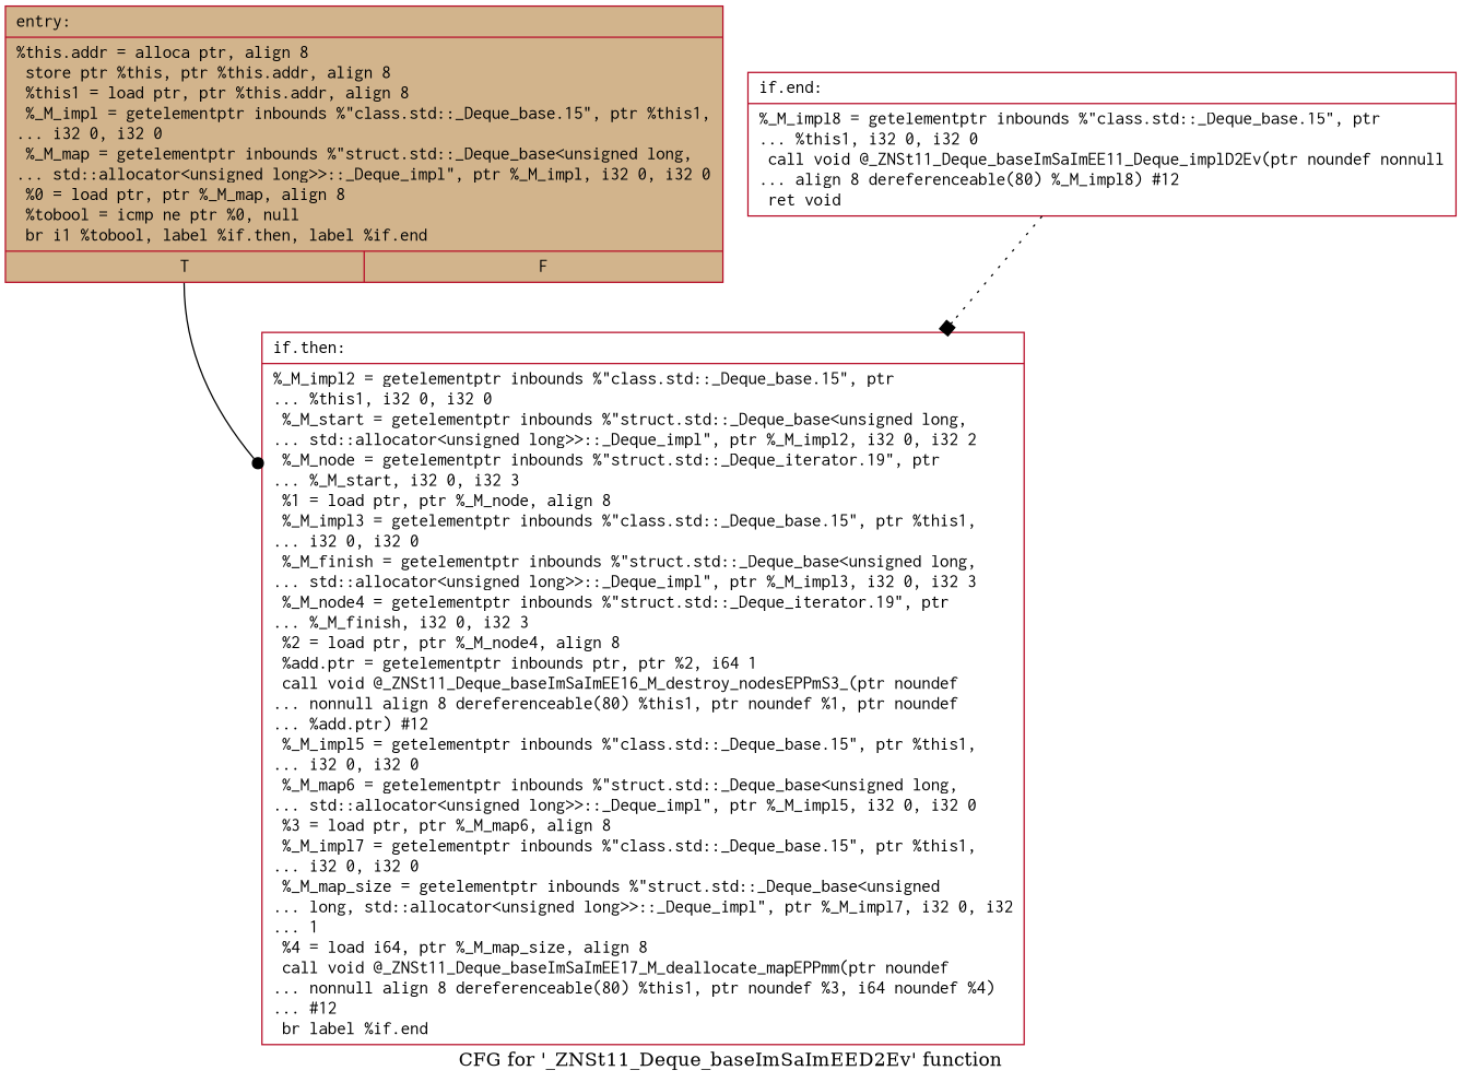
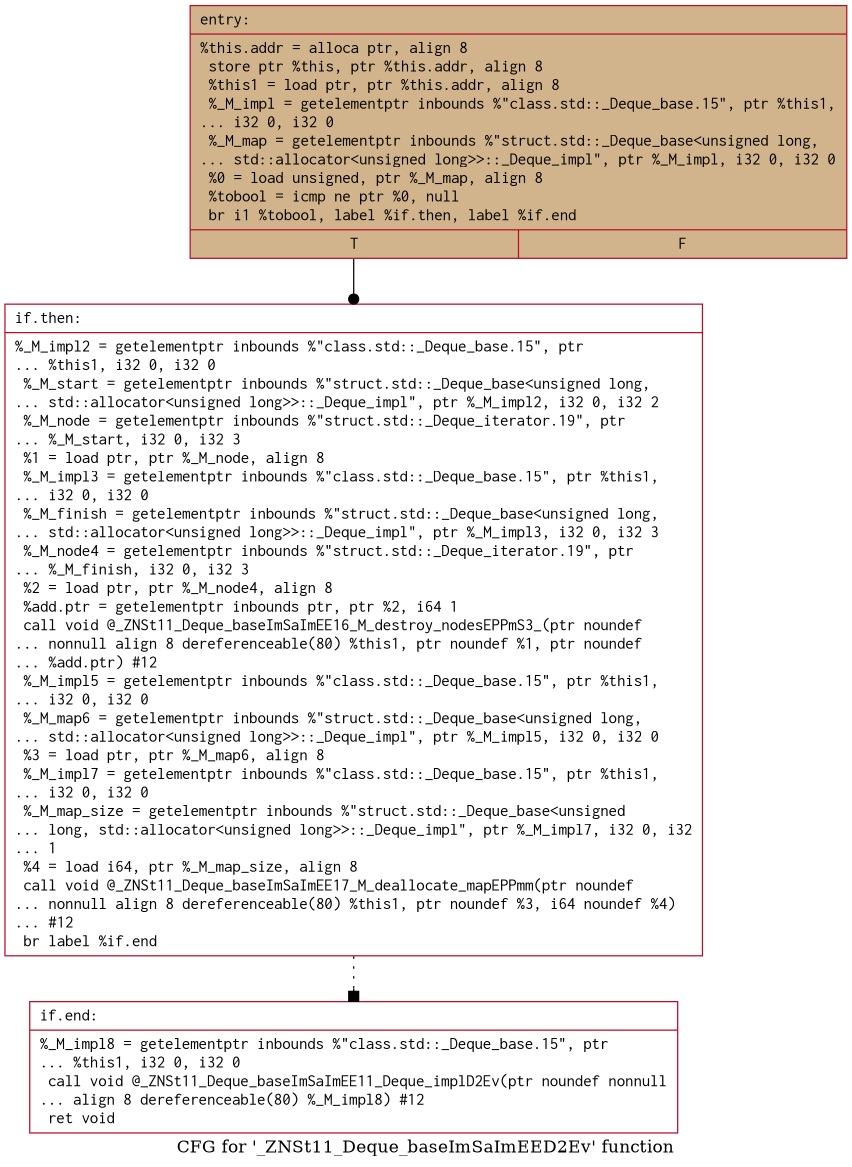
  digraph {
    label="CFG for '_ZNSt11_Deque_baseImSaImEED2Ev' function"
    node [color="#b70d28ff" fillcolor=white fontname=Courier shape=record style=filled]
-   n1 [fillcolor=tan label="{entry:\l|  %this.addr = alloca ptr, align 8\l  store ptr %this, ptr %this.addr, align 8\l  %this1 = load ptr, ptr %this.addr, align 8\l  %_M_impl = getelementptr inbounds %\"class.std::_Deque_base.15\", ptr %this1,\l... i32 0, i32 0\l  %_M_map = getelementptr inbounds %\"struct.std::_Deque_base\<unsigned long,\l... std::allocator\<unsigned long\>\>::_Deque_impl\", ptr %_M_impl, i32 0, i32 0\l  %0 = load ptr, ptr %_M_map, align 8\l  %tobool = icmp ne ptr %0, null\l  br i1 %tobool, label %if.then, label %if.end\l|{<s0>T|<s1>F}}"]
+   n1 [fillcolor=tan label="{entry:\l|  %this.addr = alloca ptr, align 8\l  store ptr %this, ptr %this.addr, align 8\l  %this1 = load ptr, ptr %this.addr, align 8\l  %_M_impl = getelementptr inbounds %\"class.std::_Deque_base.15\", ptr %this1,\l... i32 0, i32 0\l  %_M_map = getelementptr inbounds %\"struct.std::_Deque_base\<unsigned long,\l... std::allocator\<unsigned long\>\>::_Deque_impl\", ptr %_M_impl, i32 0, i32 0\l  %0 = load unsigned, ptr %_M_map, align 8\l  %tobool = icmp ne ptr %0, null\l  br i1 %tobool, label %if.then, label %if.end\l|{<s0>T|<s1>F}}"]
    n2 [label="{if.then:\l|  %_M_impl2 = getelementptr inbounds %\"class.std::_Deque_base.15\", ptr\l... %this1, i32 0, i32 0\l  %_M_start = getelementptr inbounds %\"struct.std::_Deque_base\<unsigned long,\l... std::allocator\<unsigned long\>\>::_Deque_impl\", ptr %_M_impl2, i32 0, i32 2\l  %_M_node = getelementptr inbounds %\"struct.std::_Deque_iterator.19\", ptr\l... %_M_start, i32 0, i32 3\l  %1 = load ptr, ptr %_M_node, align 8\l  %_M_impl3 = getelementptr inbounds %\"class.std::_Deque_base.15\", ptr %this1,\l... i32 0, i32 0\l  %_M_finish = getelementptr inbounds %\"struct.std::_Deque_base\<unsigned long,\l... std::allocator\<unsigned long\>\>::_Deque_impl\", ptr %_M_impl3, i32 0, i32 3\l  %_M_node4 = getelementptr inbounds %\"struct.std::_Deque_iterator.19\", ptr\l... %_M_finish, i32 0, i32 3\l  %2 = load ptr, ptr %_M_node4, align 8\l  %add.ptr = getelementptr inbounds ptr, ptr %2, i64 1\l  call void @_ZNSt11_Deque_baseImSaImEE16_M_destroy_nodesEPPmS3_(ptr noundef\l... nonnull align 8 dereferenceable(80) %this1, ptr noundef %1, ptr noundef\l... %add.ptr) #12\l  %_M_impl5 = getelementptr inbounds %\"class.std::_Deque_base.15\", ptr %this1,\l... i32 0, i32 0\l  %_M_map6 = getelementptr inbounds %\"struct.std::_Deque_base\<unsigned long,\l... std::allocator\<unsigned long\>\>::_Deque_impl\", ptr %_M_impl5, i32 0, i32 0\l  %3 = load ptr, ptr %_M_map6, align 8\l  %_M_impl7 = getelementptr inbounds %\"class.std::_Deque_base.15\", ptr %this1,\l... i32 0, i32 0\l  %_M_map_size = getelementptr inbounds %\"struct.std::_Deque_base\<unsigned\l... long, std::allocator\<unsigned long\>\>::_Deque_impl\", ptr %_M_impl7, i32 0, i32\l... 1\l  %4 = load i64, ptr %_M_map_size, align 8\l  call void @_ZNSt11_Deque_baseImSaImEE17_M_deallocate_mapEPPmm(ptr noundef\l... nonnull align 8 dereferenceable(80) %this1, ptr noundef %3, i64 noundef %4)\l... #12\l  br label %if.end\l}"]
    n3 [label="{if.end:\l|  %_M_impl8 = getelementptr inbounds %\"class.std::_Deque_base.15\", ptr\l... %this1, i32 0, i32 0\l  call void @_ZNSt11_Deque_baseImSaImEE11_Deque_implD2Ev(ptr noundef nonnull\l... align 8 dereferenceable(80) %_M_impl8) #12\l  ret void\l}"]
    n1 -> n2 [arrowhead=dot style=solid tailport=s0]
-   n3 -> n2 [arrowhead=box style=dotted]
+   n2 -> n3 [arrowhead=box style=dotted]
  }
